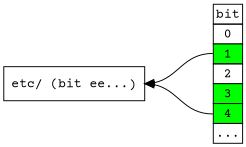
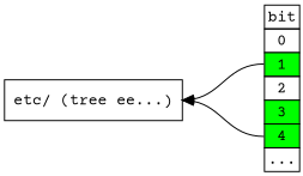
  digraph {
    rankdir=RL
    ranksep=1
    fontname="Courier Prime"
    node [fontname="Courier Prime"]
    edge [headport=e color=black fontname="Courier Prime"]
    n1 [label=<           <table border="0" cellborder="1" cellspacing="0">           <tr><td>bit</td></tr>           <tr><td>0</td></tr>           <tr><td port="b1" bgcolor="lime">1</td></tr>           <tr><td>2</td></tr>           <tr><td port="b3" bgcolor="lime">3</td></tr>           <tr><td port="b4" bgcolor="lime">4</td></tr>           <tr><td>...</td></tr>           </table>> shape=plain]
-   n2 [label="etc/ (bit ee...)" shape=box]
+   n2 [label="etc/ (tree ee...)" shape=box]
    n1 -> n2 [tailport=b1]
    n1 -> n2 [tailport=b4]
  }
